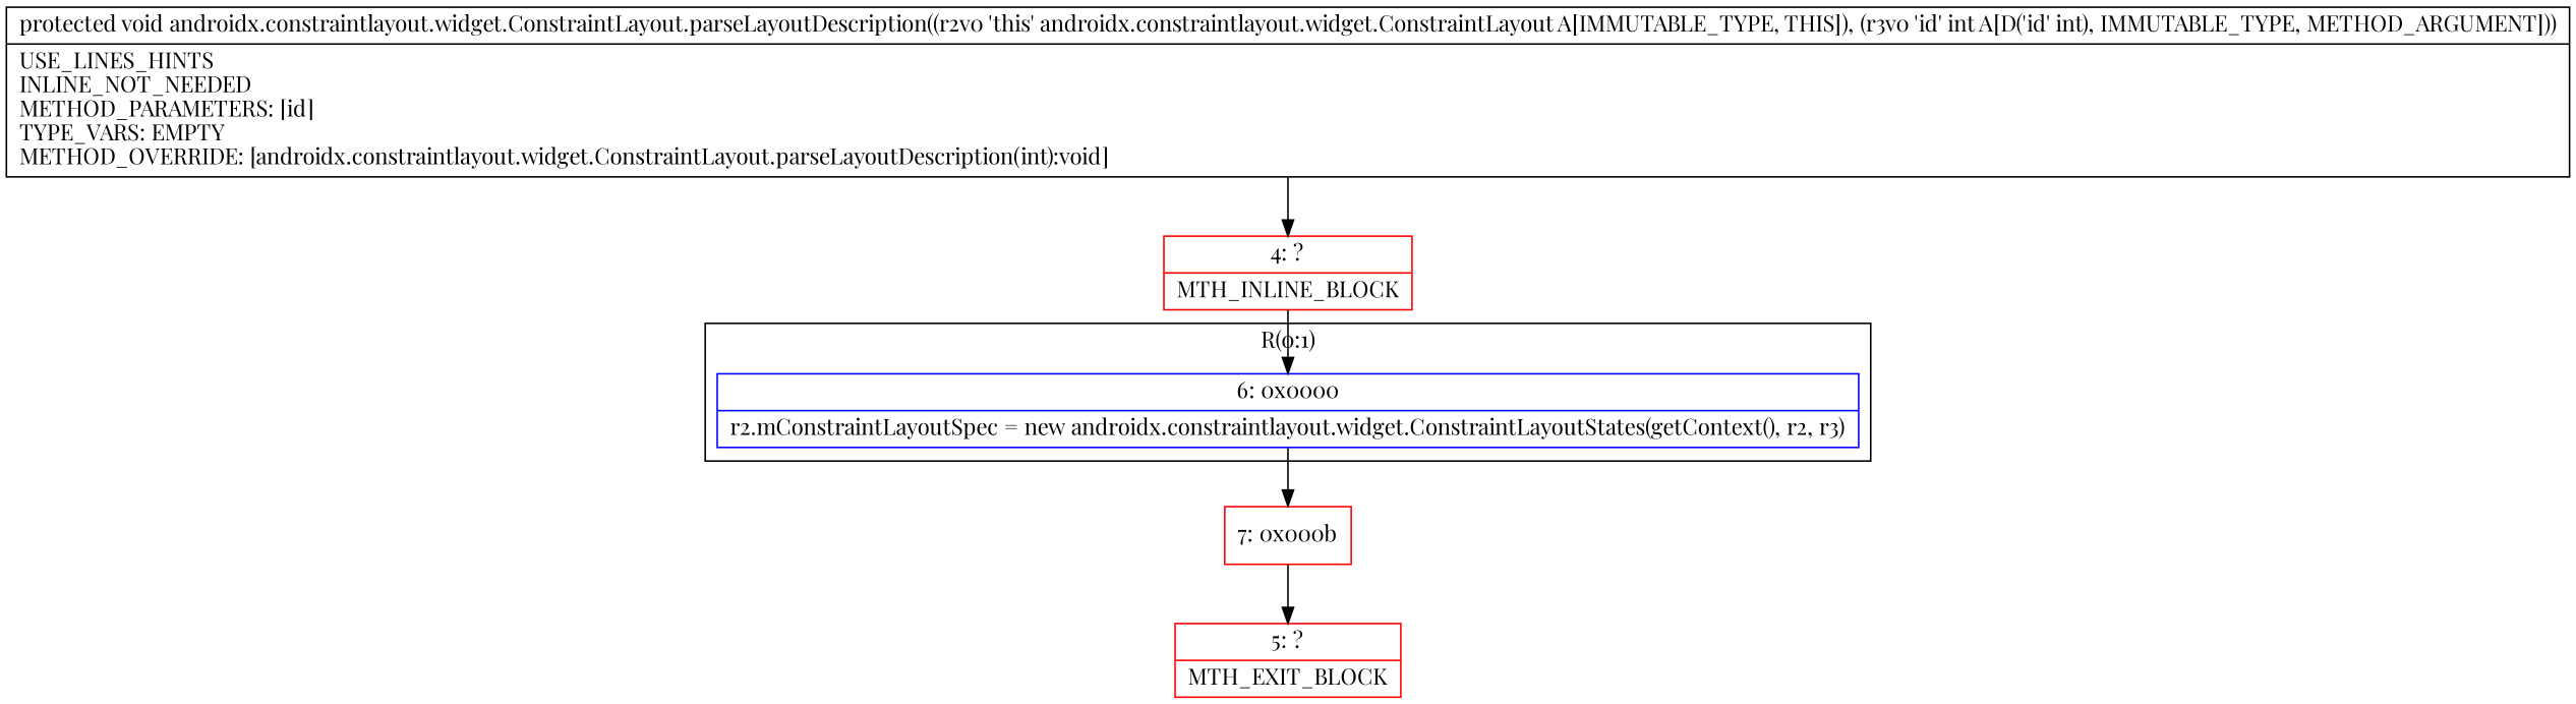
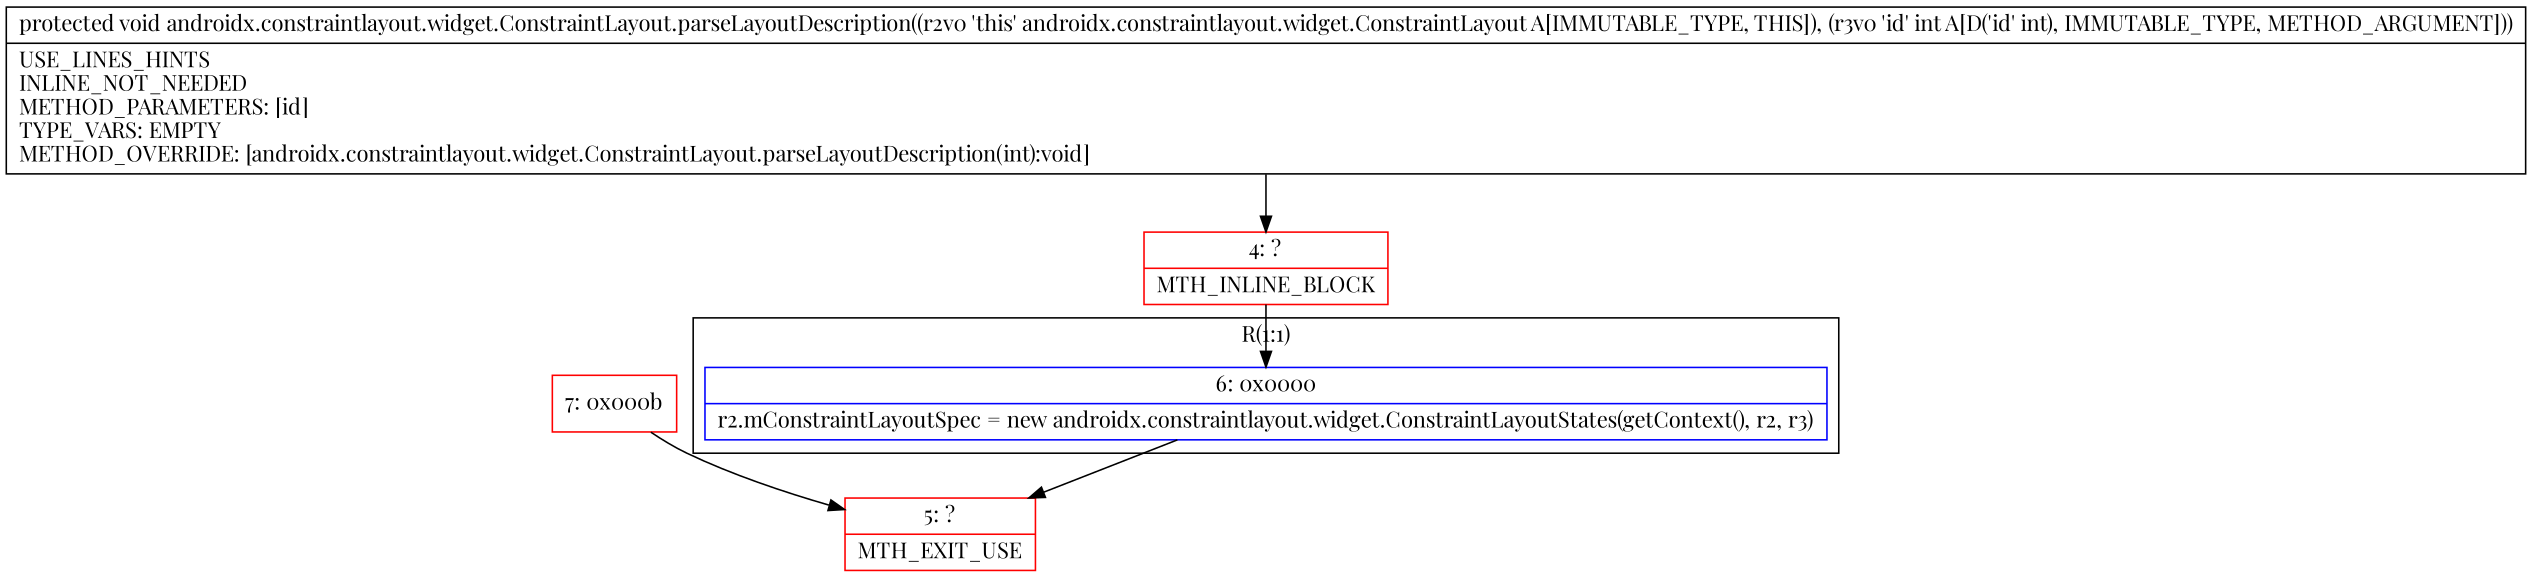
  digraph {
    fontname="Playfair Display"
    node [color=red fontname="Playfair Display" shape=record]
    edge [fontname="Playfair Display"]
    n1 [color=blue label="{6\:\ 0x0000|r2.mConstraintLayoutSpec = new androidx.constraintlayout.widget.ConstraintLayoutStates(getContext(), r2, r3)\l}"]
    n2 [label="{7\:\ 0x000b}"]
-   n3 [label="{5\:\ ?|MTH_EXIT_BLOCK\l}"]
+   n3 [label="{5\:\ ?|MTH_EXIT_USE\l}"]
    n4 [label="{4\:\ ?|MTH_INLINE_BLOCK\l}"]
    n5 [label="{protected void androidx.constraintlayout.widget.ConstraintLayout.parseLayoutDescription((r2v0 'this' androidx.constraintlayout.widget.ConstraintLayout A[IMMUTABLE_TYPE, THIS]), (r3v0 'id' int A[D('id' int), IMMUTABLE_TYPE, METHOD_ARGUMENT]))  | USE_LINES_HINTS\lINLINE_NOT_NEEDED\lMETHOD_PARAMETERS: [id]\lTYPE_VARS: EMPTY\lMETHOD_OVERRIDE: [androidx.constraintlayout.widget.ConstraintLayout.parseLayoutDescription(int):void]\l}" color=""]
    subgraph cluster_1 {
-     label="R(0:1)"
+     label="R(1:1)"
      n1
    }
-   n1 -> n2
+   n1 -> n3
    n2 -> n3
    n4 -> n1
    n5 -> n4
  }
